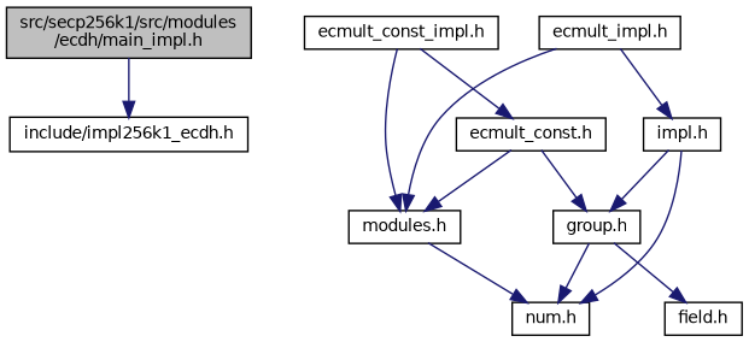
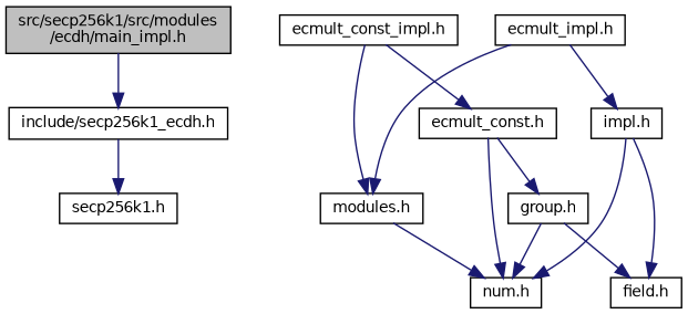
  digraph {
    node [color=black fillcolor=white fontname=Helvetica fontsize=10 shape=record style=filled]
    edge [color=midnightblue fontname=Helvetica fontsize=10 labelfontname=Helvetica labelfontsize=10 style=solid]
    n1 [fillcolor=grey75 fontcolor=black height=0.2 label="src/secp256k1/src/modules\l/ecdh/main_impl.h" width=0.4]
-   n2 [height=0.2 label="include/impl256k1_ecdh.h" width=0.4]
+   n2 [height=0.2 label="include/secp256k1_ecdh.h" width=0.4]
+   n3 [height=0.2 label="secp256k1.h" width=0.4]
    n4 [height=0.2 label="ecmult_const_impl.h" width=0.4]
    n5 [height=0.2 label="modules.h" width=0.4]
    n6 [height=0.2 label="ecmult_const.h" width=0.4]
    n7 [height=0.2 label="num.h" width=0.4]
    n8 [height=0.2 label="group.h" width=0.4]
    n9 [height=0.2 label="field.h" width=0.4]
    n10 [height=0.2 label="ecmult_impl.h" width=0.4]
    n11 [height=0.2 label="impl.h" width=0.4]
    n1 -> n2
+   n2 -> n3
    n4 -> n5
    n4 -> n6
    n5 -> n7
-   n6 -> n5
+   n6 -> n7
    n6 -> n8
    n8 -> n7
    n8 -> n9
    n10 -> n5
    n10 -> n11
    n11 -> n7
-   n11 -> n8
+   n11 -> n9
  }
